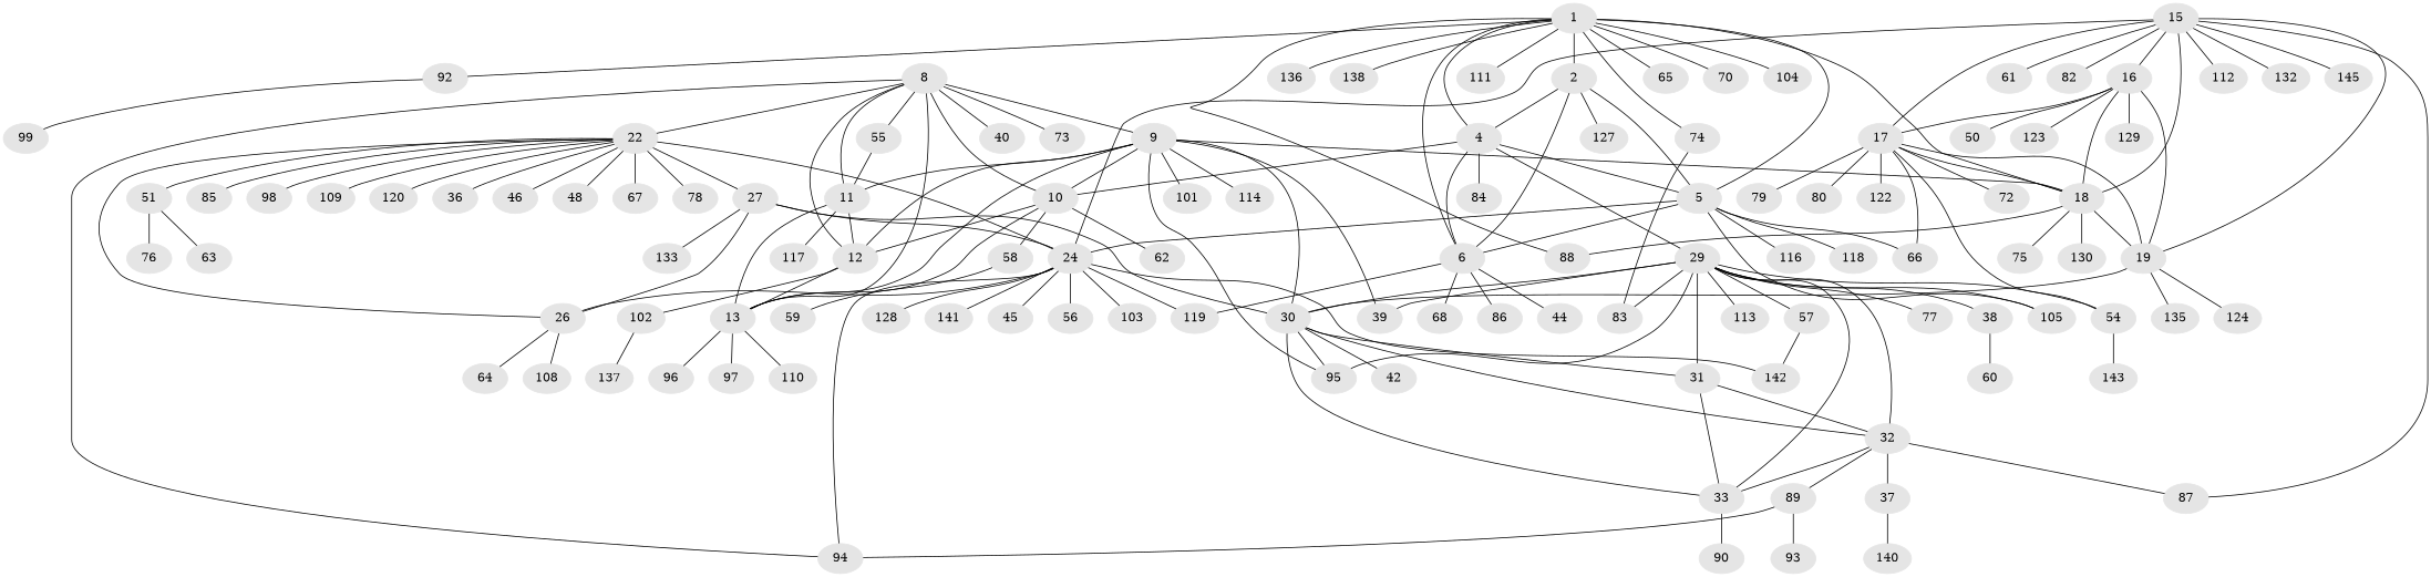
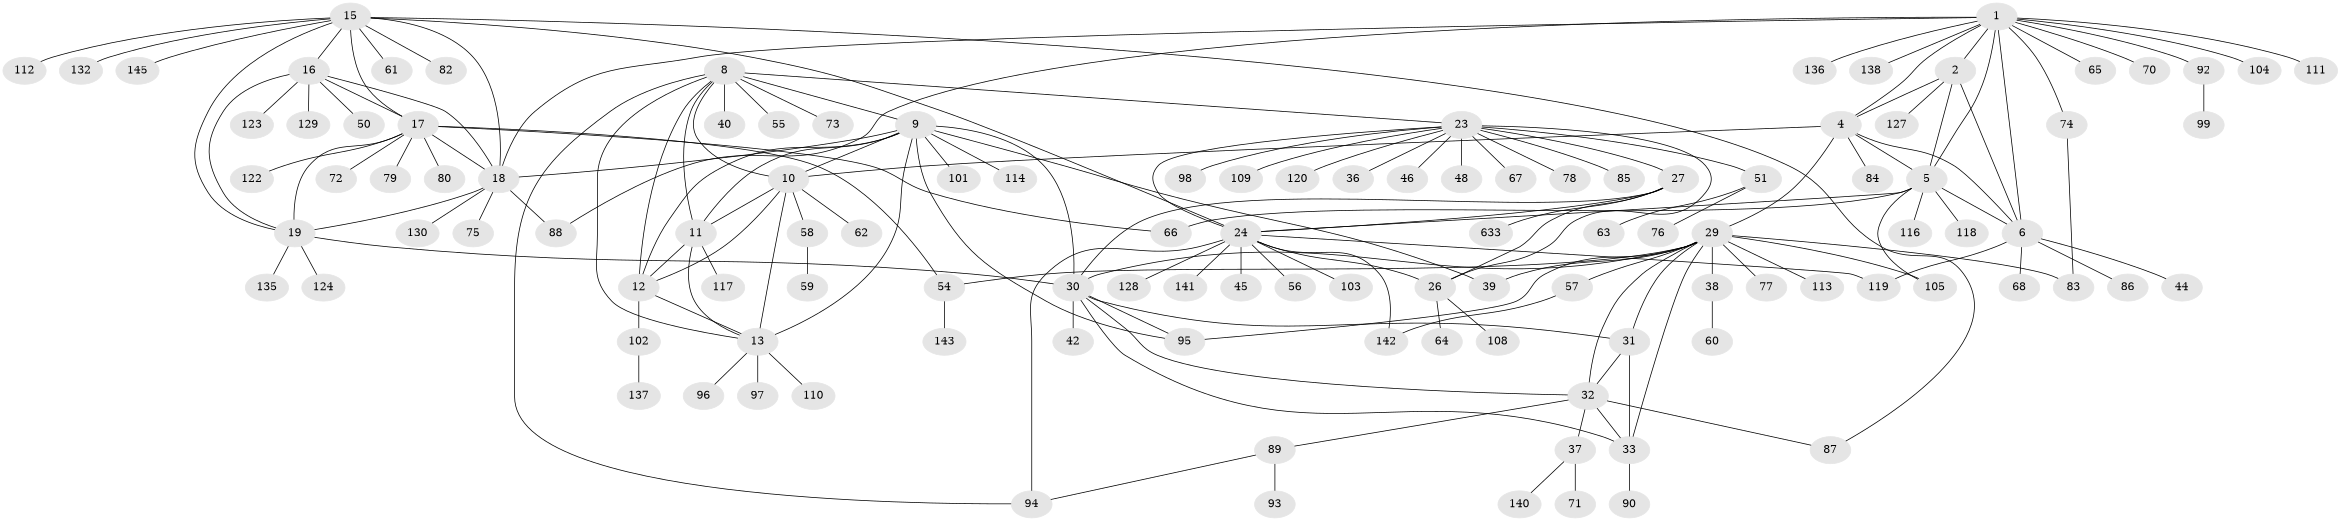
  graph {
    node [color=gray90 style=filled]
    1 [super="+3"]
    2
    4 [super="+125"]
    5 [super="+7"]
    6 [super="+43"]
    18 [super="+21"]
    65
    70 [super="+131"]
    74
    88
    92
    104
    111
    136
    138
    127
    10 [super="+53"]
    29 [super="+35"]
    84
    24 [super="+28"]
    66
    105
    116
    118
    44
    68
    86
    119
    19 [super="+20"]
    75
    130
    83
    99
    11
    12 [super="+47"]
    13 [super="+49"]
    58
    62
    30 [super="+34"]
    39
    95 [super="+144"]
    54 [super="+134"]
    31
    32
    33 [super="+81"]
    38
    57
    77
    113
    94 [super="+121"]
    26 [super="+106"]
    45
    56
    103
    128
    141
    142
    8 [super="+72"]
    9 [super="+14"]
-   22 [super="+27"]
+   22 [super="+27" label=23]
    40
    55
    73
    101
    114
    117
    102
    96
    97
    110
    n71 [label=27 super="+25"]
    36 [super="+107"]
    46
    48
    51 [super="+69"]
    67
    78
    85 [super="+91"]
    98
    109
    120
    42
    59
    137
    15 [super="+100"]
    16 [super="+126"]
    17 [super="+41"]
    61
    82
    87
    112
    132
    145
    50
    123 [super="+139"]
    129
    n97 [label=72]
    79
    80
    122
    124
    135
    143
-   133
+   133 [label=633]
    64
    108
    63
    76
    37 [super="+115"]
    89
    90
    60
+   71
    140
    93
    1 -- 2 [weight=2]
    1 -- 4 [weight=2]
    1 -- 5 [weight=4]
    1 -- 6 [weight=2]
    1 -- 18
    1 -- 65
    1 -- 70
    1 -- 74
    1 -- 88
    1 -- 92
    1 -- 104
    1 -- 111
    1 -- 136
    1 -- 138
    2 -- 4
    2 -- 5 [weight=2]
    2 -- 6
    2 -- 127
    4 -- 5 [weight=2]
    4 -- 6
    4 -- 10
    4 -- 29
    4 -- 84
    5 -- 6 [weight=2]
    5 -- 24
    5 -- 66
    5 -- 105
    5 -- 116
    5 -- 118
    6 -- 44
    6 -- 68
    6 -- 86
    6 -- 119
    18 -- 88
    18 -- 19 [weight=4]
    18 -- 75
    18 -- 130
    74 -- 83
    92 -- 99
-   55 -- 11
+   10 -- 11
    10 -- 12
    10 -- 13
    10 -- 58
    10 -- 62
    29 -- 105
    29 -- 83
    29 -- 30 [weight=4]
    29 -- 39
    29 -- 95
    29 -- 54
    29 -- 31 [weight=2]
    29 -- 32 [weight=2]
    29 -- 33 [weight=2]
    29 -- 38
    29 -- 57
    29 -- 77
    29 -- 113
    24 -- 119
    24 -- 94
    24 -- 26 [weight=2]
    24 -- 45
    24 -- 56
    24 -- 103
    24 -- 128
    24 -- 141
    24 -- 142
    19 -- 30
    19 -- 124
    19 -- 135
    11 -- 12
    11 -- 13
    11 -- 117
    12 -- 13
    12 -- 102
    13 -- 96
    13 -- 97
    13 -- 110
    58 -- 59
    30 -- 95
    30 -- 31 [weight=2]
    30 -- 32 [weight=2]
    30 -- 33 [weight=2]
    30 -- 42
    54 -- 143
    31 -- 32
    31 -- 33
    32 -- 33
    32 -- 87
    32 -- 37
    32 -- 89
    33 -- 90
    38 -- 60
    57 -- 142
    26 -- 64
    26 -- 108
    8 -- 10
    8 -- 11
    8 -- 12
    8 -- 13
    8 -- 94
    8 -- 9 [weight=2]
    8 -- 22
    8 -- 40
    8 -- 55
    8 -- 73
    9 -- 18
    9 -- 10 [weight=2]
    9 -- 11 [weight=2]
    9 -- 12 [weight=2]
    9 -- 13 [weight=2]
    9 -- 30
    9 -- 39
    9 -- 95
    9 -- 101
    9 -- 114
    22 -- 24 [weight=4]
    22 -- 26 [weight=2]
    22 -- n71 [weight=4]
    22 -- 36
    22 -- 46
    22 -- 48
    22 -- 51
    22 -- 67
    22 -- 78
    22 -- 85
    22 -- 98
    22 -- 109
    22 -- 120
    102 -- 137
    n71 -- 24 [weight=4]
    n71 -- 30
    n71 -- 26 [weight=2]
    n71 -- 133
    51 -- 63
    51 -- 76
    15 -- 18 [weight=2]
    15 -- 24
    15 -- 19 [weight=2]
    15 -- 16
    15 -- 17
    15 -- 61
    15 -- 82
    15 -- 87
    15 -- 112
    15 -- 132
    15 -- 145
    16 -- 18 [weight=2]
    16 -- 19 [weight=2]
    16 -- 17
    16 -- 50
    16 -- 123
    16 -- 129
    17 -- 18 [weight=2]
    17 -- 66
    17 -- 19 [weight=2]
    17 -- 54
    17 -- n97
    17 -- 79
    17 -- 80
    17 -- 122
+   37 -- 71
    37 -- 140
    89 -- 94
    89 -- 93
  }
